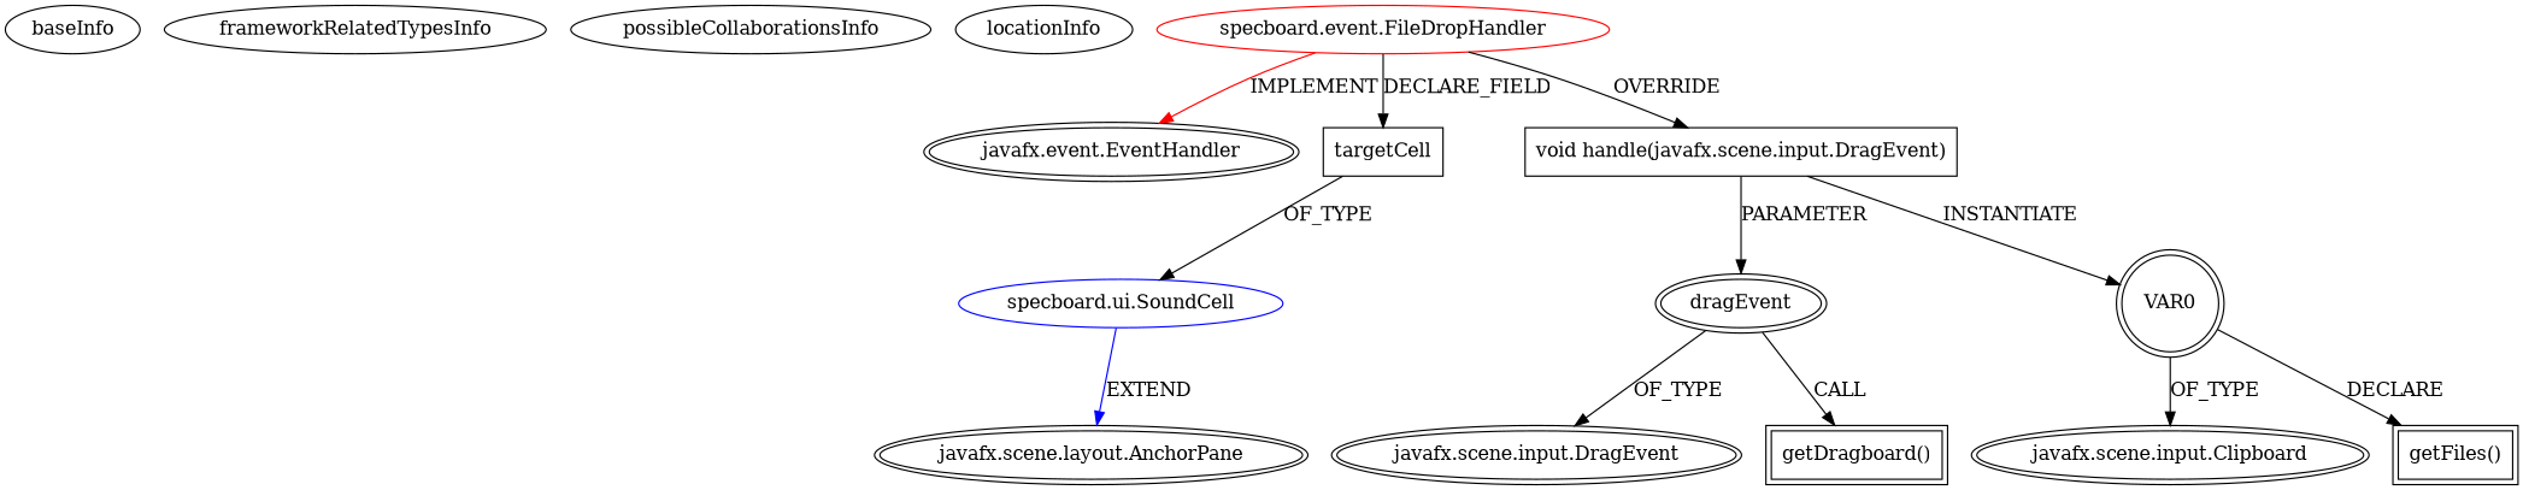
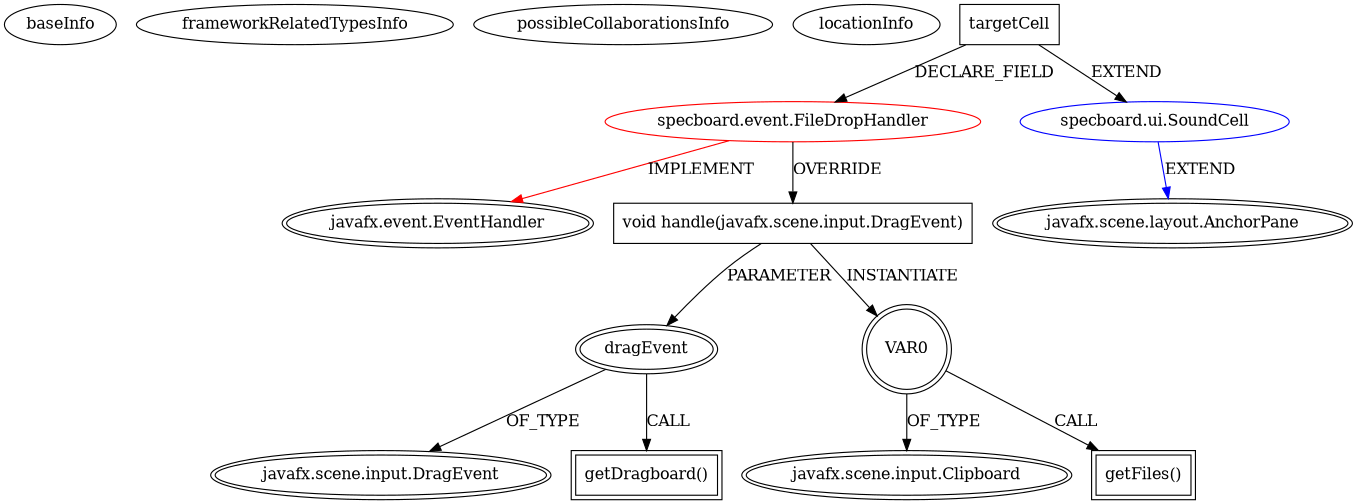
  digraph {
    node [isFrameworkType=true]
    baseInfo [category=extension_graph graphId=1227 isAnonymous=false possibleRelation=true isFrameworkType=""]
    frameworkRelatedTypesInfo [0="javafx.event.EventHandler" isFrameworkType=""]
    possibleCollaborationsInfo [0="1227~FIELD_DECLARATION-~javafx.event.EventHandler ~javafx.scene.layout.AnchorPane ~false~false" isFrameworkType=""]
    locationInfo [contextSignature=FileDropHandler filePath="/SlyJack0-SpecBoard/SpecBoard-master/src/specboard/event/FileDropHandler.java" graphId=1227 projectName="SlyJack0-SpecBoard" isFrameworkType=""]
    n5 [color=red isFrameworkType=false label="specboard.event.FileDropHandler" vertexType=ROOT_CLIENT_CLASS_DECLARATION]
    n6 [label="javafx.event.EventHandler" peripheries=2 vertexType=FRAMEWORK_INTERFACE_TYPE]
    n7 [isFrameworkType=false label=targetCell shape=box vertexType=FIELD_DECLARATION]
    n8 [isFrameworkType=false label="void handle(javafx.scene.input.DragEvent)" shape=box vertexType=OVERRIDING_METHOD_DECLARATION]
    n9 [color=blue isFrameworkType=false label="specboard.ui.SoundCell" vertexType=REFERENCE_CLIENT_CLASS_DECLARATION]
    n10 [label=dragEvent peripheries=2 vertexType=PARAMETER_DECLARATION]
    n11 [label=VAR0 peripheries=2 shape=circle vertexType=VARIABLE_EXPRESION]
    n12 [label="javafx.scene.layout.AnchorPane" peripheries=2 vertexType=FRAMEWORK_CLASS_TYPE]
    n13 [label="javafx.scene.input.DragEvent" peripheries=2 vertexType=FRAMEWORK_CLASS_TYPE]
    n14 [label="getDragboard()" peripheries=2 shape=box vertexType=INSIDE_CALL]
    n15 [label="javafx.scene.input.Clipboard" peripheries=2 vertexType=FRAMEWORK_CLASS_TYPE]
    n16 [label="getFiles()" peripheries=2 shape=box vertexType=INSIDE_CALL]
    n5 -> n6 [color=red label=IMPLEMENT]
-   n5 -> n7 [label=DECLARE_FIELD]
+   n7 -> n5 [label=DECLARE_FIELD]
    n5 -> n8 [label=OVERRIDE]
-   n7 -> n9 [label=OF_TYPE]
+   n7 -> n9 [label=EXTEND]
    n8 -> n10 [label=PARAMETER]
    n8 -> n11 [label=INSTANTIATE]
    n9 -> n12 [color=blue label=EXTEND]
    n10 -> n13 [label=OF_TYPE]
    n10 -> n14 [label=CALL]
    n11 -> n15 [label=OF_TYPE]
-   n11 -> n16 [label=DECLARE]
+   n11 -> n16 [label=CALL]
  }
